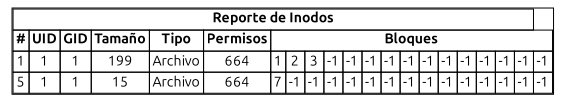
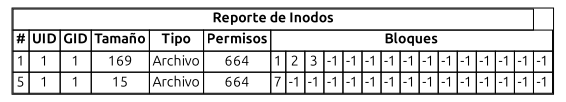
  digraph {
    fontname=Ubuntu
-   n1 [fontname=Ubuntu label=< <table border='1' cellborder='1' cellspacing='0'> <tr><td colspan='20'><b>Reporte de Inodos</b></td></tr> <tr><td><b>#</b></td><td><b>UID</b></td><td><b>GID</b></td><td><b>Tamaño</b></td><td><b>Tipo</b></td><td><b>Permisos</b></td><td colspan='15'><b>Bloques</b></td></tr> <tr><td>1</td><td>1</td><td>1</td><td>199</td><td>Archivo</td><td>664</td><td>1</td><td>2</td><td>3</td><td>-1</td><td>-1</td><td>-1</td><td>-1</td><td>-1</td><td>-1</td><td>-1</td><td>-1</td><td>-1</td><td>-1</td><td>-1</td><td>-1</td></tr> <tr><td>5</td><td>1</td><td>1</td><td>15</td><td>Archivo</td><td>664</td><td>7</td><td>-1</td><td>-1</td><td>-1</td><td>-1</td><td>-1</td><td>-1</td><td>-1</td><td>-1</td><td>-1</td><td>-1</td><td>-1</td><td>-1</td><td>-1</td><td>-1</td></tr> </table>> shape=plaintext]
+   n1 [fontname=Ubuntu label=< <table border='1' cellborder='1' cellspacing='0'> <tr><td colspan='20'><b>Reporte de Inodos</b></td></tr> <tr><td><b>#</b></td><td><b>UID</b></td><td><b>GID</b></td><td><b>Tamaño</b></td><td><b>Tipo</b></td><td><b>Permisos</b></td><td colspan='15'><b>Bloques</b></td></tr> <tr><td>1</td><td>1</td><td>1</td><td>169</td><td>Archivo</td><td>664</td><td>1</td><td>2</td><td>3</td><td>-1</td><td>-1</td><td>-1</td><td>-1</td><td>-1</td><td>-1</td><td>-1</td><td>-1</td><td>-1</td><td>-1</td><td>-1</td><td>-1</td></tr> <tr><td>5</td><td>1</td><td>1</td><td>15</td><td>Archivo</td><td>664</td><td>7</td><td>-1</td><td>-1</td><td>-1</td><td>-1</td><td>-1</td><td>-1</td><td>-1</td><td>-1</td><td>-1</td><td>-1</td><td>-1</td><td>-1</td><td>-1</td><td>-1</td></tr> </table>> shape=plaintext]
  }
